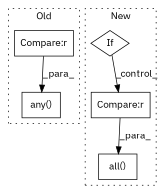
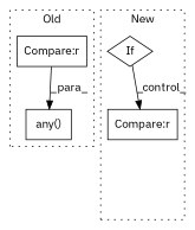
  digraph {
    fontname="IBM Plex Sans"
    node [a=75 fontname="IBM Plex Sans" l="7,1" shape=box]
    edge [fontname="IBM Plex Sans"]
    n1 [label="any()" s="20759,20773"]
    n2 [a=40 l=7 label="Compare:r" s=20766]
-   n3 [label="all()" s="21264,21284"]
    n4 [a=40 l=13 label="Compare:r" s=21271]
    n5 [a=96 l=3 label=If s=21060 shape=diamond]
    subgraph cluster_1 {
      label=Old
      style=dotted
      n1
      n2
    }
    subgraph cluster_2 {
      label=New
      style=dotted
-     n3
      n4
      n5
    }
    n2 -> n1 [label=_para_]
-   n4 -> n3 [label=_para_]
    n5 -> n4 [label=_control_]
  }
